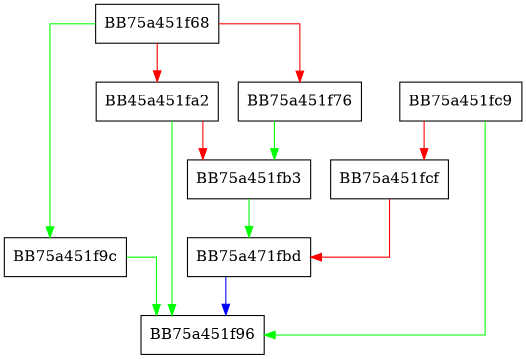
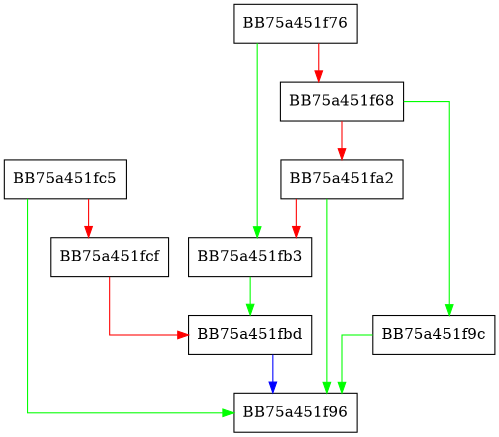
  digraph {
    splines=ortho
    node [shape=box]
    edge [color=green]
    BB75a451f68
    BB75a451f9c
    BB75a451f76
-   BB75a451fa2 [label=BB45a451fa2]
+   BB75a451fa2
    BB75a451f96
    BB75a451fb3
-   BB75a451fbd [label=BB75a471fbd]
-   BB75a451fc5 [label=BB75a451fc9]
+   BB75a451fbd
+   BB75a451fc5
    BB75a451fcf
    BB75a451f68 -> BB75a451f9c
-   BB75a451f68 -> BB75a451f76 [color=red]
+   BB75a451f76 -> BB75a451f68 [color=red]
    BB75a451f68 -> BB75a451fa2 [color=red]
    BB75a451f9c -> BB75a451f96
    BB75a451f76 -> BB75a451fb3
    BB75a451fa2 -> BB75a451f96
    BB75a451fa2 -> BB75a451fb3 [color=red]
    BB75a451fb3 -> BB75a451fbd
    BB75a451fbd -> BB75a451f96 [color=blue]
    BB75a451fc5 -> BB75a451f96
    BB75a451fc5 -> BB75a451fcf [color=red]
    BB75a451fcf -> BB75a451fbd [color=red]
  }
